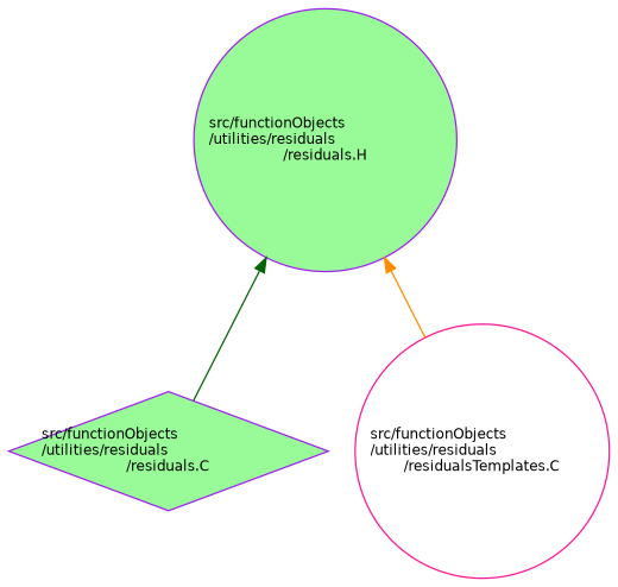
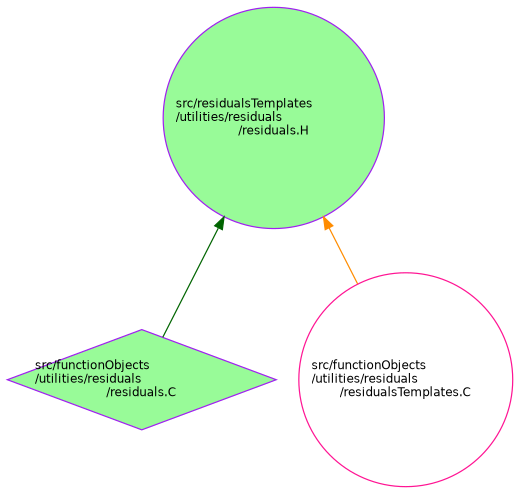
  digraph {
    node [color=purple fillcolor=palegreen fontname=Helvetica fontsize=10 shape=circle style=filled]
    edge [dir=back fontname=Helvetica fontsize=10 labelfontname=Helvetica labelfontsize=10 style=solid]
-   n1 [fontcolor=black height=0.2 label="src/functionObjects\l/utilities/residuals\l/residuals.H" width=0.4]
+   n1 [fontcolor=black height=0.2 label="src/residualsTemplates\l/utilities/residuals\l/residuals.H" width=0.4]
    n2 [height=0.2 label="src/functionObjects\l/utilities/residuals\l/residuals.C" shape=diamond width=0.4]
    n3 [color=deeppink height=0.2 label="src/functionObjects\l/utilities/residuals\l/residualsTemplates.C" width=0.4 fillcolor=white]
    n1 -> n2 [color=darkgreen]
    n1 -> n3 [color=darkorange]
  }
